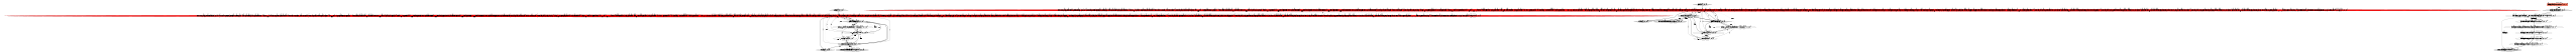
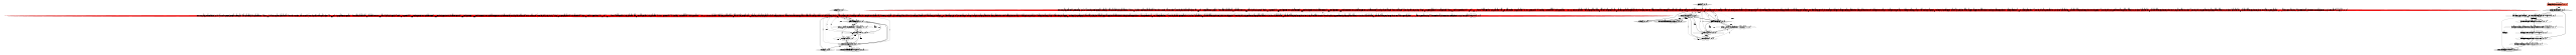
  digraph {
    node [fillcolor=lightgray shape=ellipse style=filled]
    edge [style=bold]
    n1 [fillcolor=red label="return new Graph(getLastBuildTime(),500,400){@Override protected JFreeChart createGraph(){class ChartLabel{public ChartLabel(Run r){this.run = r}public int compareTo(ChartLabel that){return this.run.number - that.run.number}@Override public boolean equals(Object o){if (o == null || !.isAssignableFrom(o.getClass())) {return false}ChartLabel that = (ChartLabel)oreturn run == that.run}public Color getColor(){Result r = run.getResult()if (r == Result.FAILURE) return ColorPalette.REDif (r == Result.UNSTABLE) return ColorPalette.YELLOWif (r == Result.ABORTED || r == Result.NOT_BUILT) return ColorPalette.GREYreturn ColorPalette.BLUE}@Override public int hashCode(){return run.hashCode()}@Override public String toString(){String l = run.getDisplayName()if (run instanceof Build) {String s = ((Build)run).getBuiltOnStr()if (s != null) l += ' ' + s}return l}}DataSetBuilder<String,ChartLabel> data = new DataSetBuilder<String,ChartLabel>()for (Run r : getNewBuilds()){if (r.isBuilding()) continuedata.add(((double)r.getDuration()) / (1000 * 60),\"min\",new ChartLabel(r))}final CategoryDataset dataset = data.build()final JFreeChart chart = ChartFactory.createStackedAreaChart(null,null,Messages.Job_minutes(),dataset,PlotOrientation.VERTICAL,false,true,false)chart.setBackgroundPaint(Color.red)final CategoryPlot plot = chart.getCategoryPlot()plot.setBackgroundPaint(Color.WHITE)plot.setOutlinePaint(null)plot.setForegroundAlpha(0.8f)plot.setRangeGridlinesVisible(true)plot.setRangeGridlinePaint(Color.black)CategoryAxis domainAxis = new ShiftedCategoryAxis(null)plot.setDomainAxis(domainAxis)domainAxis.setCategoryLabelPositions(CategoryLabelPositions.UP_90)domainAxis.setLowerMargin(0.0)domainAxis.setUpperMargin(0.0)domainAxis.setCategoryMargin(0.0)final NumberAxis rangeAxis = (NumberAxis)plot.getRangeAxis()ChartUtil.adjustChebyshev(dataset,rangeAxis)rangeAxis.setStandardTickUnits(NumberAxis.createIntegerTickUnits())StackedAreaRenderer ar = new StackedAreaRenderer2(){@Override public Paint getItemPaint(int row,int column){ChartLabel key = (ChartLabel)dataset.getColumnKey(column)return key.getColor()}@Override public String generateURL(CategoryDataset dataset,int row,int column){ChartLabel label = (ChartLabel)dataset.getColumnKey(column)return String.valueOf(label.run.number)}@Override public String generateToolTip(CategoryDataset dataset,int row,int column){ChartLabel label = (ChartLabel)dataset.getColumnKey(column)return label.run.getDisplayName() + \" : \" + label.run.getDurationString()}}plot.setRenderer(ar)plot.setInsets(new RectangleInsets(0,0,0,5.0))return chart}}@@@3@@@['0', '1', '0']"]
    n2 [label="getBuildTimeGraph['0', '1', '0']" shape=diamond]
    n3 [label="return l@@@36@@@['0', '1', '0']"]
    n4 [fillcolor=white label="s != null@@@34@@@['0', '1', '0']" shape=diamond]
    n5 [fillcolor=white label="String s = ((Build)run).getBuiltOnStr()@@@33@@@['0', '1', '0']"]
    n6 [label="return ColorPalette.BLUE@@@25@@@['0', '1', '0']"]
    n7 [label="toString['0', '1', '0']" shape=diamond]
    n8 [fillcolor=white label="l += ' ' + s@@@34@@@['0', '1', '0']"]
    n9 [label="configureDomainAxis['0', '0', '1']" shape=diamond]
    n10 [fillcolor=white label="final CategoryAxis domainAxis = new NoOverlapCategoryAxis(null)@@@3@@@['0', '0', '1']"]
    n11 [fillcolor=tomato label="CategoryPlot plot@@@2@@@['0', '0', '1']" shape=box]
    n12 [label="return domainAxis@@@9@@@['0', '0', '1']"]
    n13 [fillcolor=white label="plot.setDomainAxis(domainAxis)@@@4@@@['0', '0', '1']"]
    n14 [fillcolor=white label="domainAxis.setCategoryLabelPositions(CategoryLabelPositions.UP_90)@@@5@@@['0', '0', '1']"]
    n15 [fillcolor=white label="domainAxis.setLowerMargin(0.0)@@@6@@@['0', '0', '1']"]
    n16 [fillcolor=white label="domainAxis.setUpperMargin(0.0)@@@7@@@['0', '0', '1']"]
    n17 [fillcolor=white label="domainAxis.setCategoryMargin(0.0)@@@8@@@['0', '0', '1']"]
    n18 [label="getColor['0', '1', '0']" shape=diamond]
    n19 [label="toString['1', '0', '0']" shape=diamond]
    n20 [fillcolor=red label="return new Graph(getLastBuild().getTimestamp(),500,400){@Override protected JFreeChart createGraph(){class ChartLabel{public ChartLabel(Run r){this.run = r}public int compareTo(ChartLabel that){return this.run.number - that.run.number}@Override public boolean equals(Object o){if (o == null || !.isAssignableFrom(o.getClass())) {return false}ChartLabel that = (ChartLabel)oreturn run == that.run}public Color getColor(){Result r = run.getResult()if (r == Result.FAILURE) return ColorPalette.REDif (r == Result.UNSTABLE) return ColorPalette.YELLOWif (r == Result.ABORTED || r == Result.NOT_BUILT) return ColorPalette.GREYreturn ColorPalette.BLUE}@Override public int hashCode(){return run.hashCode()}@Override public String toString(){String l = run.getDisplayName()if (run instanceof Build) {String s = ((Build)run).getBuiltOnStr()if (s != null) l += ' ' + s}return l}}DataSetBuilder<String,ChartLabel> data = new DataSetBuilder<String,ChartLabel>()for (Run r : getNewBuilds()){if (r.isBuilding()) continuedata.add(((double)r.getDuration()) / (1000 * 60),\"min\",new ChartLabel(r))}final CategoryDataset dataset = data.build()final JFreeChart chart = ChartFactory.createStackedAreaChart(null,null,Messages.Job_minutes(),dataset,PlotOrientation.VERTICAL,false,true,false)chart.setBackgroundPaint(Color.red)final CategoryPlot plot = chart.getCategoryPlot()plot.setBackgroundPaint(Color.WHITE)plot.setOutlinePaint(null)plot.setForegroundAlpha(0.8f)plot.setRangeGridlinesVisible(true)plot.setRangeGridlinePaint(Color.black)CategoryAxis domainAxis = new ShiftedCategoryAxis(null)plot.setDomainAxis(domainAxis)domainAxis.setCategoryLabelPositions(CategoryLabelPositions.UP_90)domainAxis.setLowerMargin(0.0)domainAxis.setUpperMargin(0.0)domainAxis.setCategoryMargin(0.0)final NumberAxis rangeAxis = (NumberAxis)plot.getRangeAxis()ChartUtil.adjustChebyshev(dataset,rangeAxis)rangeAxis.setStandardTickUnits(NumberAxis.createIntegerTickUnits())StackedAreaRenderer ar = new StackedAreaRenderer2(){@Override public Paint getItemPaint(int row,int column){ChartLabel key = (ChartLabel)dataset.getColumnKey(column)return key.getColor()}@Override public String generateURL(CategoryDataset dataset,int row,int column){ChartLabel label = (ChartLabel)dataset.getColumnKey(column)return String.valueOf(label.run.number)}@Override public String generateToolTip(CategoryDataset dataset,int row,int column){ChartLabel label = (ChartLabel)dataset.getColumnKey(column)return label.run.getDisplayName() + \" : \" + label.run.getDurationString()}}plot.setRenderer(ar)plot.setInsets(new RectangleInsets(0,0,0,5.0))return chart}}@@@3@@@['1', '0', '0']"]
    n21 [label="return l@@@36@@@['1', '0', '0']"]
    n22 [label="getBuildTimeGraph['1', '0', '0']" shape=diamond]
    n23 [fillcolor=white label="s != null@@@34@@@['1', '0', '0']" shape=diamond]
    n24 [label="return ColorPalette.BLUE@@@25@@@['1', '0', '0']"]
    n25 [fillcolor=white label="String s = ((Build)run).getBuiltOnStr()@@@33@@@['1', '0', '0']"]
    n26 [fillcolor=white label="l += ' ' + s@@@34@@@['1', '0', '0']"]
    n27 [label="getColor['1', '0', '0']" shape=diamond]
    n1 -> n2 [label=r style=solid]
    n1 -> n2
    n1 -> n2 [label=o style=solid]
    n1 -> n3 [label=r style=solid]
    n1 -> n3 [label=l style=solid]
    n1 -> n4 [label=r style=solid]
    n1 -> n4 [label=o style=solid]
    n2 -> n1
    n2 -> n3
    n2 -> n4 [label=true style=dotted]
    n2 -> n4 [label=false style=dotted]
    n2 -> n4
    n2 -> n5
    n2 -> n5 [label=true style=dotted]
    n3 -> n1 [label=true style=dotted]
    n3 -> n2
    n3 -> n6 [label=false style=dotted]
    n3 -> n6
    n3 -> n7 [label=true style=dotted]
    n3 -> n7
    n4 -> n3
    n4 -> n3 [label=false style=dotted]
    n4 -> n8
    n4 -> n8 [label=true style=dotted]
    n5 -> n1 [label=true style=dotted]
    n5 -> n2
    n5 -> n4
    n5 -> n4 [label=s style=solid]
    n5 -> n8 [label=s style=solid]
    n7 -> n1
    n8 -> n3 [label=l style=solid]
    n8 -> n3
    n9 -> n10
    n10 -> n12 [label=domainAxis style=solid]
    n10 -> n13 [label=domainAxis style=solid]
    n10 -> n13
    n11 -> n9 [label=true style=dotted]
    n13 -> n14
    n14 -> n15
-   n15 -> n16
+   n9 -> n16
    n16 -> n17
    n17 -> n12
    n18 -> n1
    n19 -> n20
    n20 -> n1 [label=0 style=dashed]
    n20 -> n21 [label=l style=solid]
    n20 -> n21 [label=r style=solid]
    n20 -> n22 [label=o style=solid]
    n20 -> n22
    n20 -> n22 [label=r style=solid]
    n20 -> n23 [label=r style=solid]
    n20 -> n23 [label=o style=solid]
    n21 -> n19 [label=true style=dotted]
    n21 -> n19
    n21 -> n20 [label=true style=dotted]
    n21 -> n22
    n21 -> n24 [label=false style=dotted]
    n21 -> n24
    n22 -> n20
    n22 -> n21
    n22 -> n23 [label=true style=dotted]
    n22 -> n23
    n22 -> n23 [label=false style=dotted]
    n22 -> n25 [label=true style=dotted]
    n22 -> n25
    n23 -> n21 [label=false style=dotted]
    n23 -> n21
    n23 -> n26
    n23 -> n26 [label=true style=dotted]
    n25 -> n20 [label=true style=dotted]
    n25 -> n22
    n25 -> n23
    n25 -> n23 [label=s style=solid]
    n25 -> n26 [label=s style=solid]
    n26 -> n21
    n26 -> n21 [label=l style=solid]
    n27 -> n20
  }
